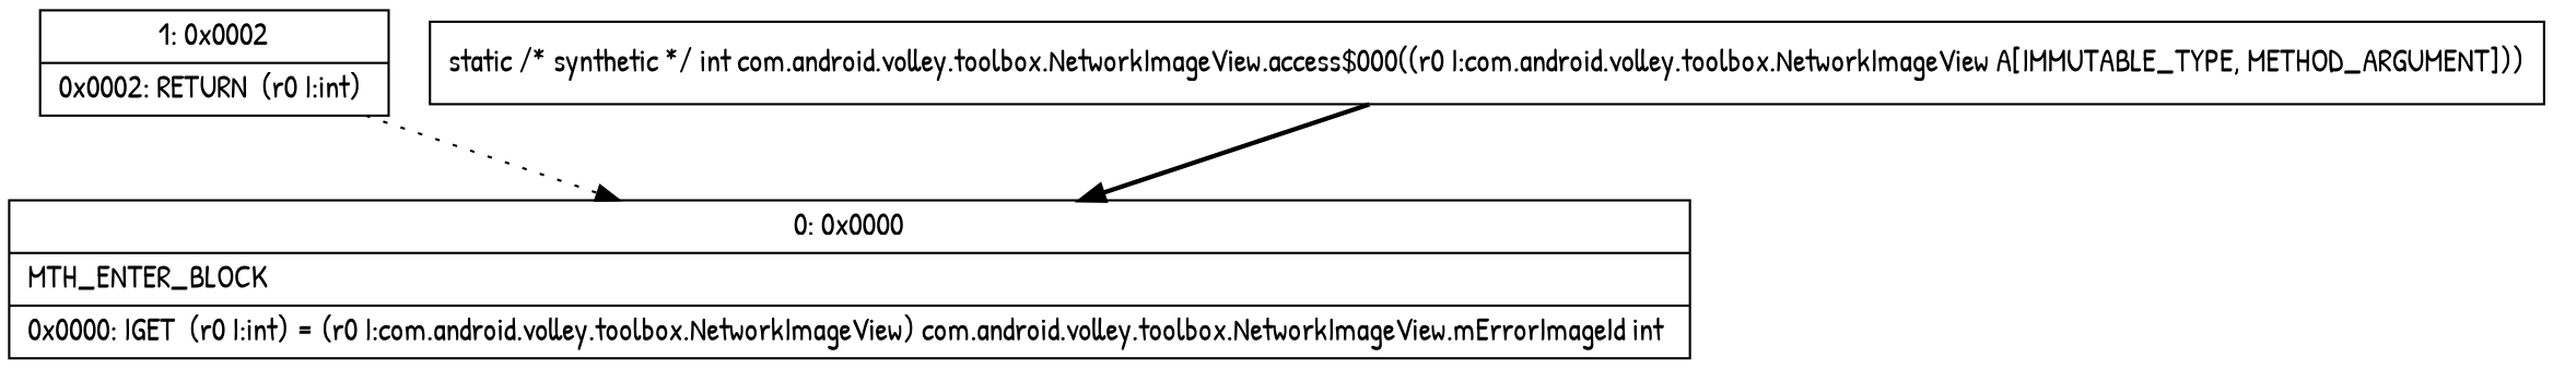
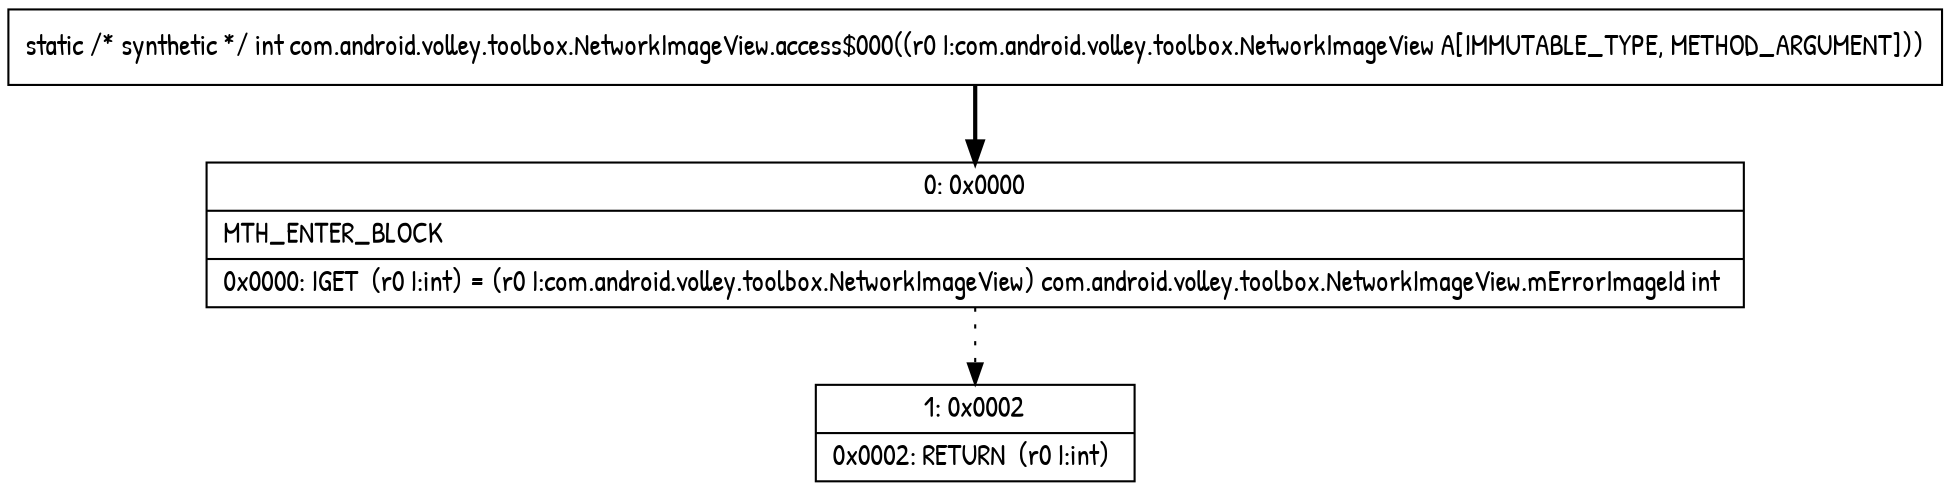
  digraph {
    fontname="Patrick Hand"
    node [shape=record fontname="Patrick Hand"]
    edge [fontname="Patrick Hand"]
    n1 [label="{0\:\ 0x0000|MTH_ENTER_BLOCK\l|0x0000: IGET  (r0 I:int) = (r0 I:com.android.volley.toolbox.NetworkImageView) com.android.volley.toolbox.NetworkImageView.mErrorImageId int \l}"]
    n2 [label="{1\:\ 0x0002|0x0002: RETURN  (r0 I:int) \l}"]
    n3 [label="{static \/* synthetic *\/ int com.android.volley.toolbox.NetworkImageView.access$000((r0 I:com.android.volley.toolbox.NetworkImageView A[IMMUTABLE_TYPE, METHOD_ARGUMENT])) }"]
-   n2 -> n1 [style=dotted]
+   n1 -> n2 [style=dotted]
    n3 -> n1 [style=bold]
  }
